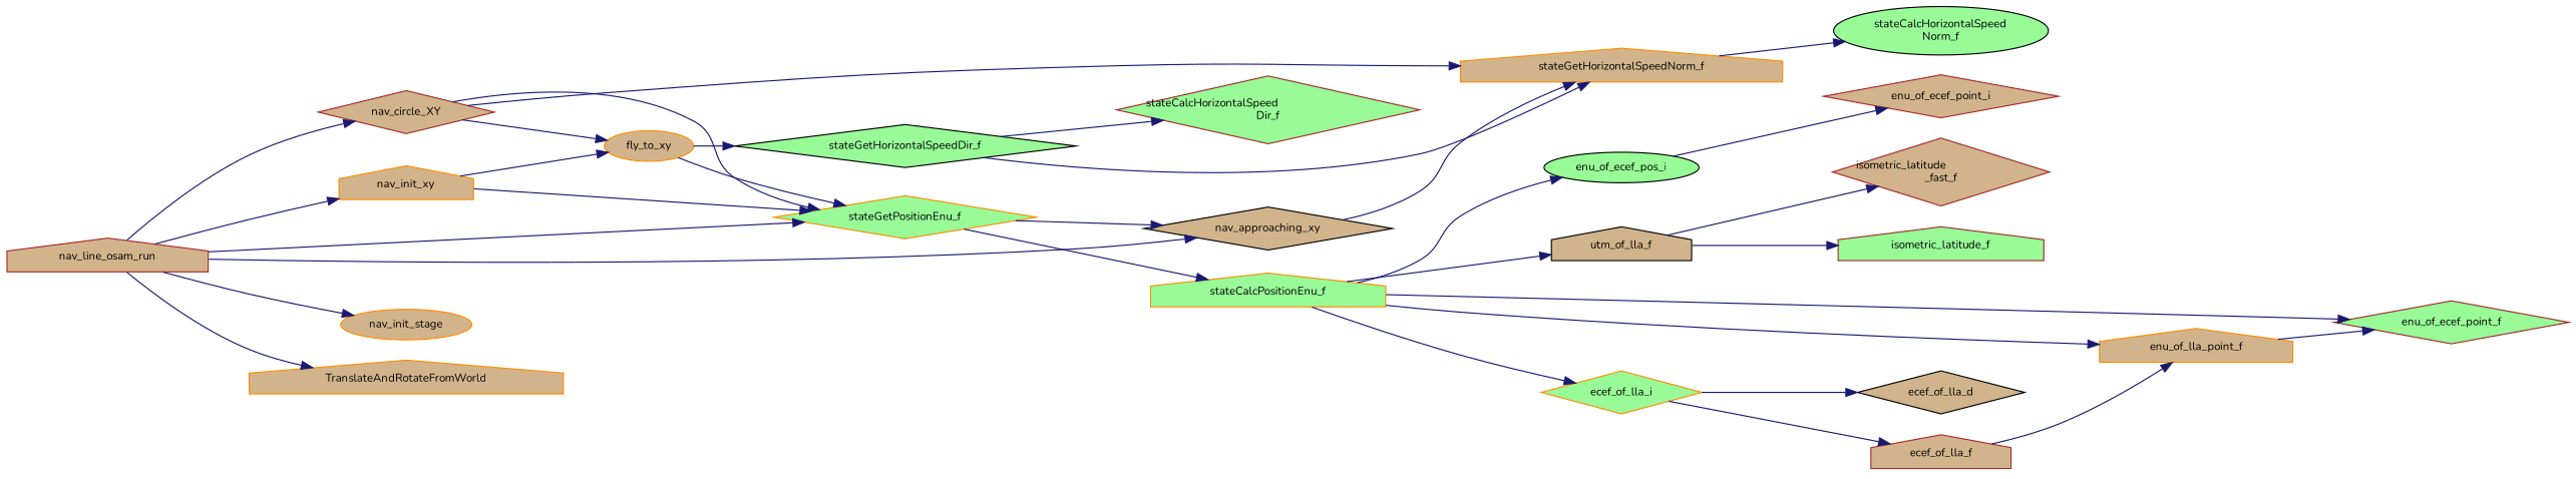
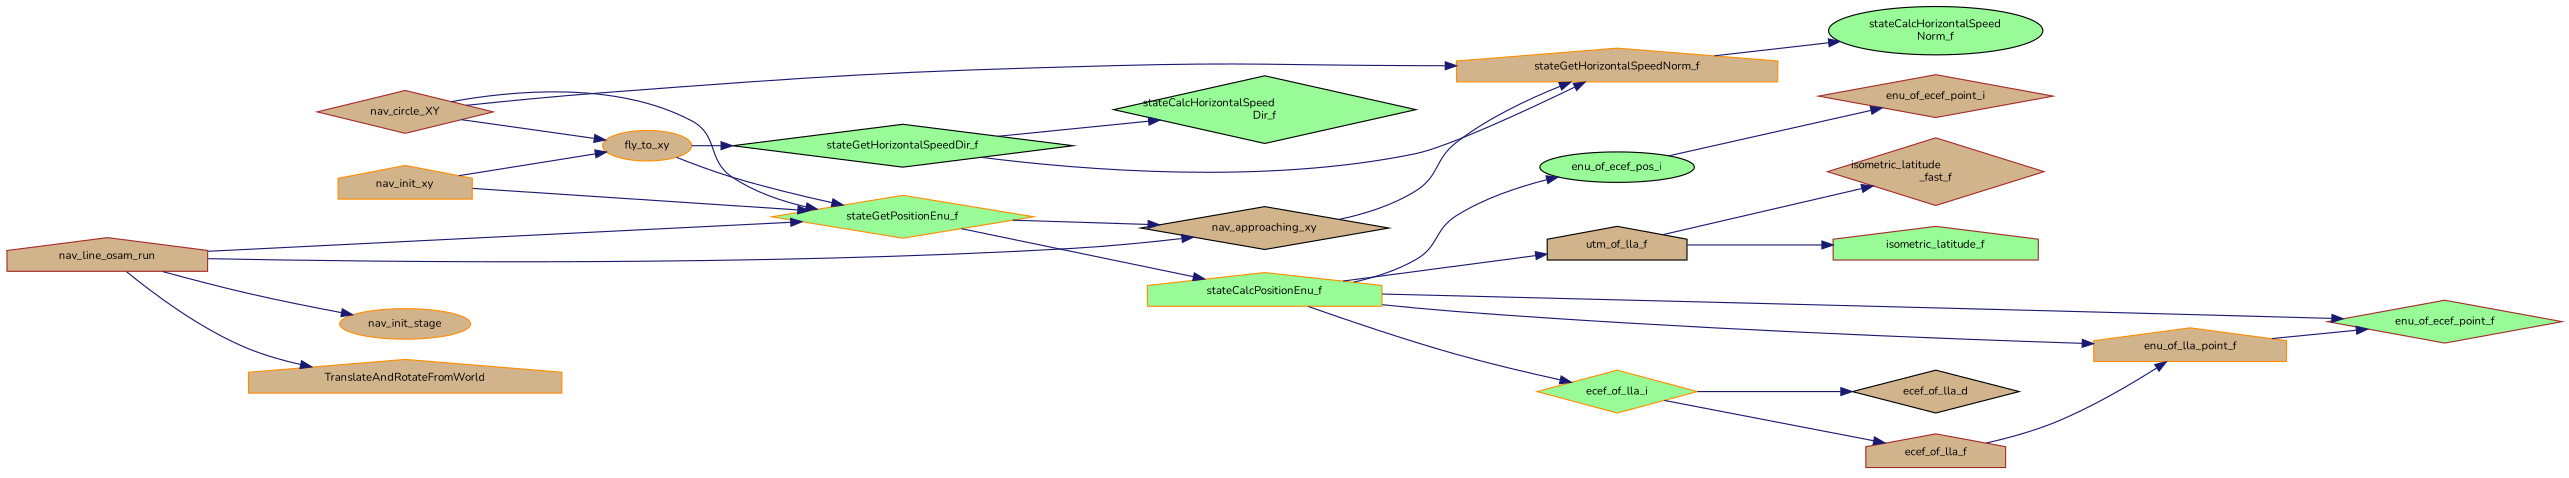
  digraph {
    fontname=Nunito
    rankdir=LR
    node [color=darkorange fillcolor=tan fontname=Nunito fontsize=10 shape=diamond style=filled]
    edge [color=midnightblue fontname=Nunito fontsize=10 labelfontname=FreeSans labelfontsize=10 style=solid]
    n1 [color=brown fontcolor=black height=0.2 label=nav_line_osam_run shape=house width=0.4]
    n2 [color=black height=0.2 label=nav_approaching_xy width=0.4]
    n3 [fillcolor=palegreen height=0.2 label=stateGetPositionEnu_f width=0.4]
    n4 [color=brown height=0.2 label=nav_circle_XY width=0.4]
    n5 [height=0.2 label=nav_init_stage shape=ellipse width=0.4]
    n6 [height=0.2 label=nav_init_xy shape=house width=0.4]
    n7 [height=0.2 label=TranslateAndRotateFromWorld shape=house width=0.4]
    n8 [height=0.2 label=stateGetHorizontalSpeedNorm_f shape=house width=0.4]
    n9 [fillcolor=palegreen height=0.2 label=stateCalcPositionEnu_f shape=house width=0.4]
    n10 [height=0.2 label=fly_to_xy shape=ellipse width=0.4]
    n11 [color=black fillcolor=palegreen height=0.2 label="stateCalcHorizontalSpeed\lNorm_f" shape=ellipse width=0.4]
    n12 [color=brown fillcolor=palegreen height=0.2 label=enu_of_ecef_point_f width=0.4]
    n13 [color=black fillcolor=palegreen height=0.2 label=enu_of_ecef_pos_i shape=ellipse width=0.4]
    n14 [height=0.2 label=enu_of_lla_point_f shape=house width=0.4]
    n15 [fillcolor=palegreen height=0.2 label=ecef_of_lla_i width=0.4]
    n16 [color=black height=0.2 label=utm_of_lla_f shape=house width=0.4]
    n17 [color=brown height=0.2 label=enu_of_ecef_point_i width=0.4]
    n18 [color=brown height=0.2 label=ecef_of_lla_f shape=house width=0.4]
    n19 [color=black height=0.2 label=ecef_of_lla_d width=0.4]
    n20 [color=brown fillcolor=palegreen height=0.2 label=isometric_latitude_f shape=house width=0.4]
    n21 [color=brown height=0.2 label="isometric_latitude\l_fast_f" width=0.4]
    n22 [color=black fillcolor=palegreen height=0.2 label=stateGetHorizontalSpeedDir_f width=0.4]
-   n23 [color=brown fillcolor=palegreen height=0.2 label="stateCalcHorizontalSpeed\lDir_f" width=0.4]
+   n23 [color=black fillcolor=palegreen height=0.2 label="stateCalcHorizontalSpeed\lDir_f" width=0.4]
    n1 -> n2
    n1 -> n3
-   n1 -> n4
    n1 -> n5
-   n1 -> n6
    n1 -> n7
    n2 -> n8
    n3 -> n2
    n3 -> n9
    n4 -> n3
    n4 -> n8
    n4 -> n10
    n6 -> n3
    n6 -> n10
    n8 -> n11
    n9 -> n12
    n9 -> n13
    n9 -> n14
    n9 -> n15
    n9 -> n16
    n10 -> n3
    n10 -> n22
    n13 -> n17
    n14 -> n12
    n15 -> n18
    n15 -> n19
    n16 -> n20
    n16 -> n21
    n18 -> n14
    n22 -> n8
    n22 -> n23
  }
